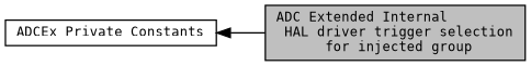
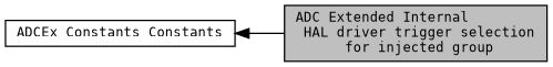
  digraph {
    rankdir=LR
    fontname="DejaVu Sans Mono"
    node [color=black fontname="DejaVu Sans Mono" fontsize=10 shape=box style=filled]
    n1 [fillcolor=grey75 fontcolor=black height=0.2 label="ADC Extended Internal\l HAL driver trigger selection\l for injected group" width=0.4]
-   n2 [fillcolor=white height=0.2 label="ADCEx Private Constants" width=0.4]
+   n2 [fillcolor=white height=0.2 label="ADCEx Constants Constants" width=0.4]
    n2 -> n1 [dir=back fontname="DejaVu Sans Mono" fontsize=10 labelfontname=Helvetica labelfontsize=10 shape=plaintext style=solid]
  }
